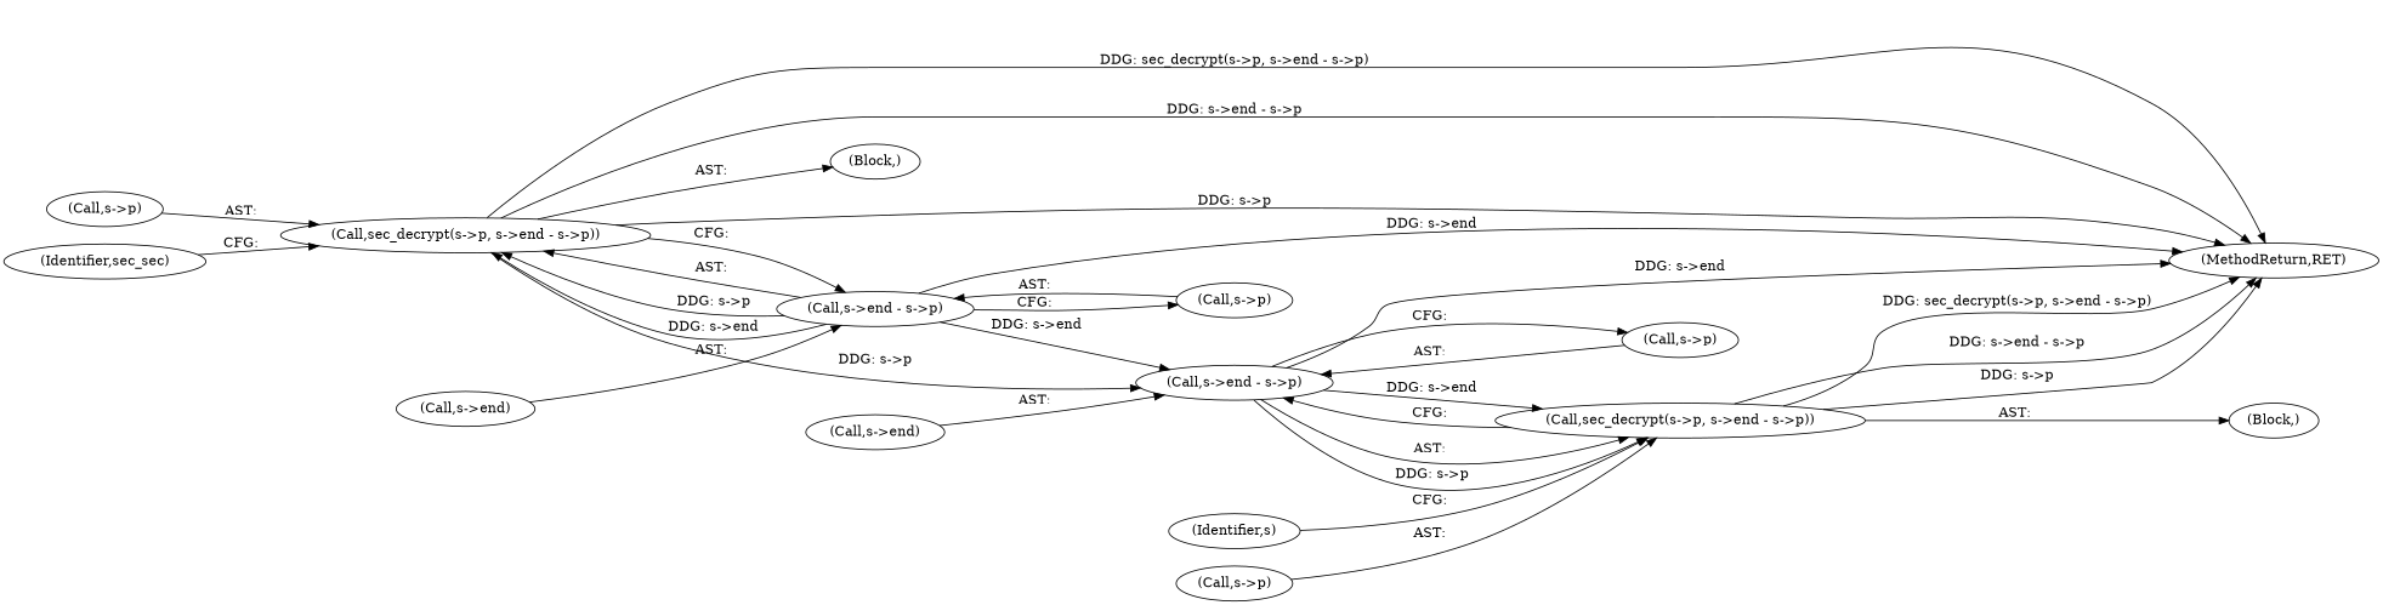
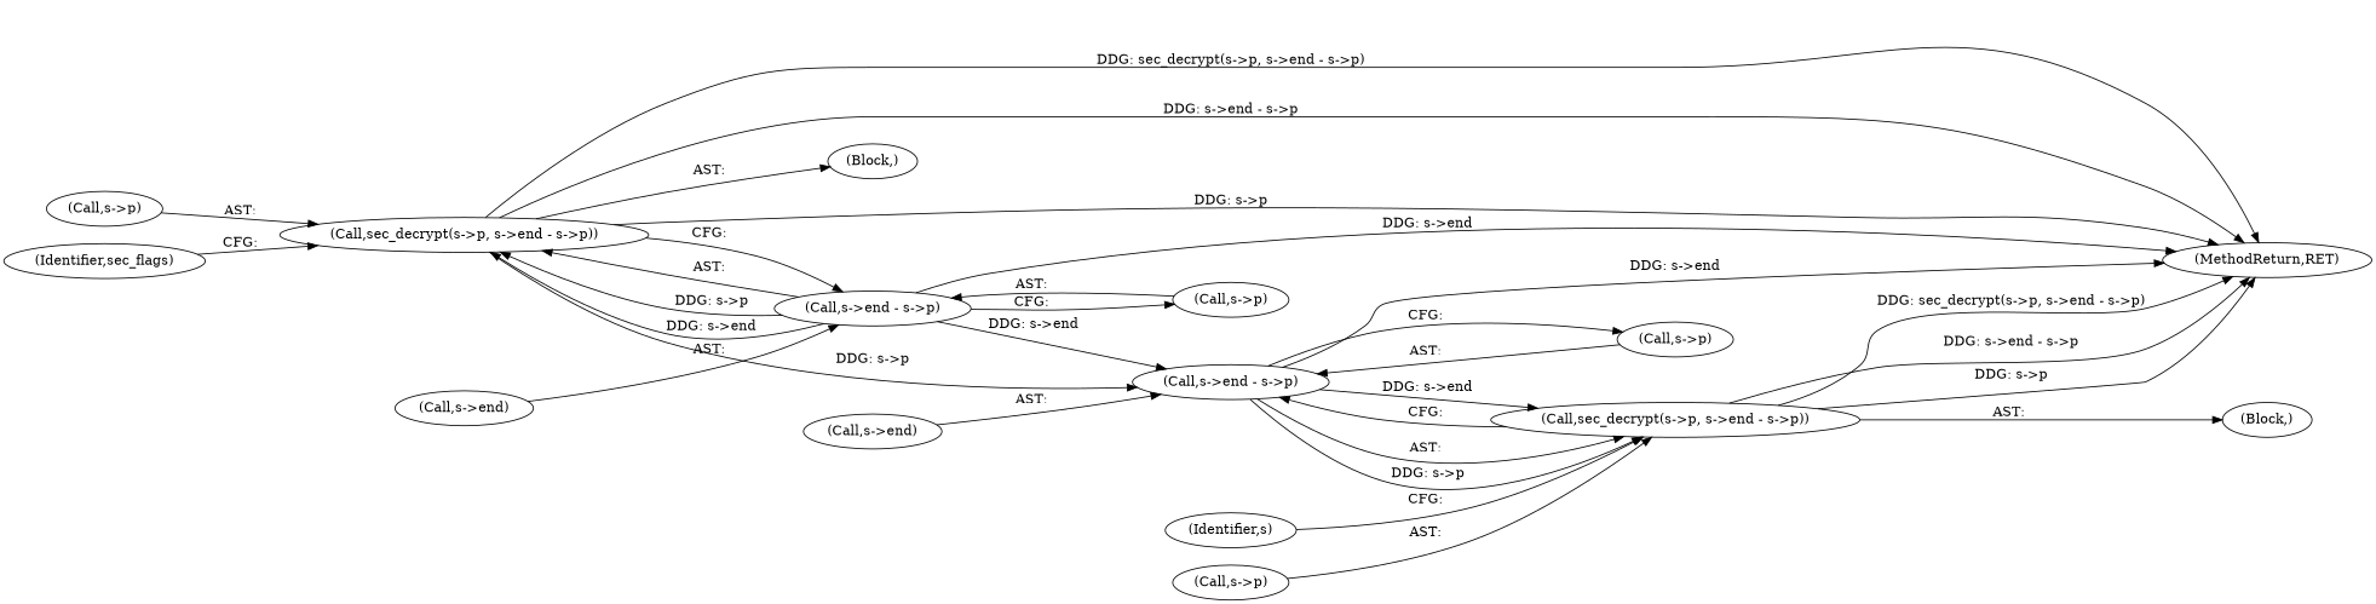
  digraph {
    rankdir=LR
    n1 [label="(Call,sec_decrypt(s->p, s->end - s->p))"]
    n2 [label="(Call,s->end - s->p)"]
    n3 [label="(Call,s->end - s->p)"]
    n4 [label="(Block,)"]
    n5 [label="(MethodReturn,RET)"]
    n6 [label="(Call,s->p)"]
    n7 [label="(Call,sec_decrypt(s->p, s->end - s->p))"]
    n8 [label="(Call,s->p)"]
    n9 [label="(Block,)"]
    n10 [label="(Call,s->end)"]
    n11 [label="(Identifier,s)"]
    n12 [label="(Call,s->p)"]
    n13 [label="(Call,s->end)"]
-   n14 [label="(Identifier,sec_sec)"]
+   n14 [label="(Identifier,sec_flags)"]
    n15 [label="(Call,s->p)"]
    n1 -> n2 [label="CFG: "]
    n1 -> n3 [label="DDG: s->p"]
    n1 -> n4 [label="AST: "]
    n1 -> n5 [label="DDG: sec_decrypt(s->p, s->end - s->p)"]
    n1 -> n5 [label="DDG: s->end - s->p"]
    n1 -> n5 [label="DDG: s->p"]
    n2 -> n1 [label="AST: "]
    n2 -> n1 [label="DDG: s->p"]
    n2 -> n1 [label="DDG: s->end"]
    n2 -> n3 [label="DDG: s->end"]
    n2 -> n5 [label="DDG: s->end"]
    n2 -> n6 [label="CFG: "]
    n3 -> n5 [label="DDG: s->end"]
    n3 -> n7 [label="AST: "]
    n3 -> n7 [label="DDG: s->p"]
    n3 -> n7 [label="DDG: s->end"]
    n3 -> n8 [label="CFG: "]
    n6 -> n2 [label="AST: "]
    n7 -> n3 [label="CFG: "]
    n7 -> n5 [label="DDG: s->p"]
    n7 -> n5 [label="DDG: sec_decrypt(s->p, s->end - s->p)"]
    n7 -> n5 [label="DDG: s->end - s->p"]
    n7 -> n9 [label="AST: "]
    n8 -> n3 [label="AST: "]
    n10 -> n2 [label="AST: "]
    n11 -> n7 [label="CFG: "]
    n12 -> n1 [label="AST: "]
    n13 -> n3 [label="AST: "]
    n14 -> n1 [label="CFG: "]
    n15 -> n7 [label="AST: "]
  }
